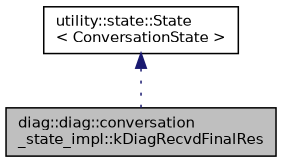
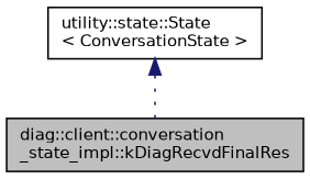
  digraph {
    node [color=black fontname=Helvetica fontsize=10 shape=record style=filled]
-   n1 [fillcolor=grey75 fontcolor=black height=0.2 label="diag::diag::conversation\l_state_impl::kDiagRecvdFinalRes" width=0.4]
+   n1 [fillcolor=grey75 fontcolor=black height=0.2 label="diag::client::conversation\l_state_impl::kDiagRecvdFinalRes" width=0.4]
    n2 [fillcolor=white height=0.2 label="utility::state::State\l\< ConversationState \>" width=0.4]
    n2 -> n1 [color=midnightblue dir=back fontname=Helvetica fontsize=10 labelfontname=Helvetica labelfontsize=10 style=dotted]
  }
